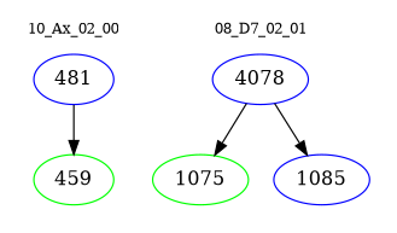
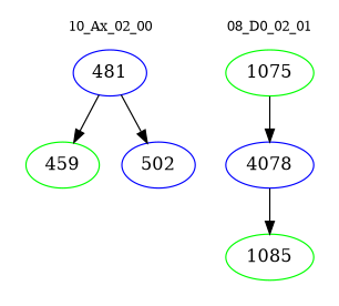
  digraph {
    node [color=blue]
    edge [color=black]
    n1 [label=481]
    n2 [color=green label=459]
+   n3 [label=502]
    n4 [label=4078]
    n5 [color=green label=1075]
-   n6 [label=1085]
+   n6 [color=green label=1085]
    subgraph cluster_1 {
      color=white
      fontsize=10
      label="10_Ax_02_00"
      n1
      n2
+     n3
    }
    subgraph cluster_2 {
      color=white
      fontsize=10
-     label="08_D7_02_01"
+     label="08_D0_02_01"
      n4
      n5
      n6
    }
    n1 -> n2
-   n4 -> n5
+   n1 -> n3
+   n5 -> n4
    n4 -> n6
  }
